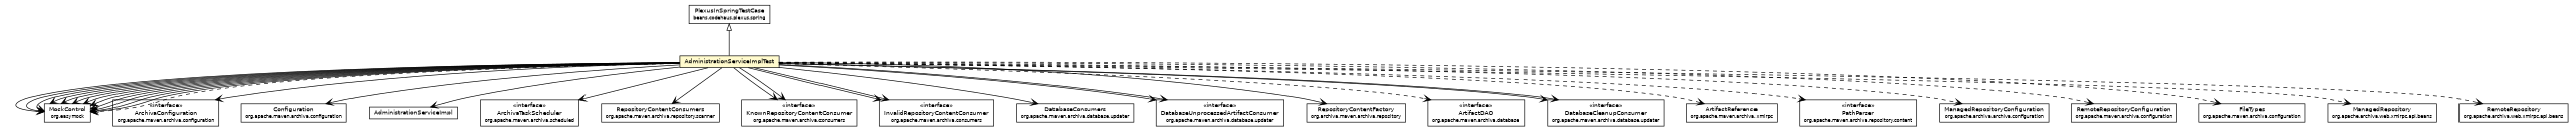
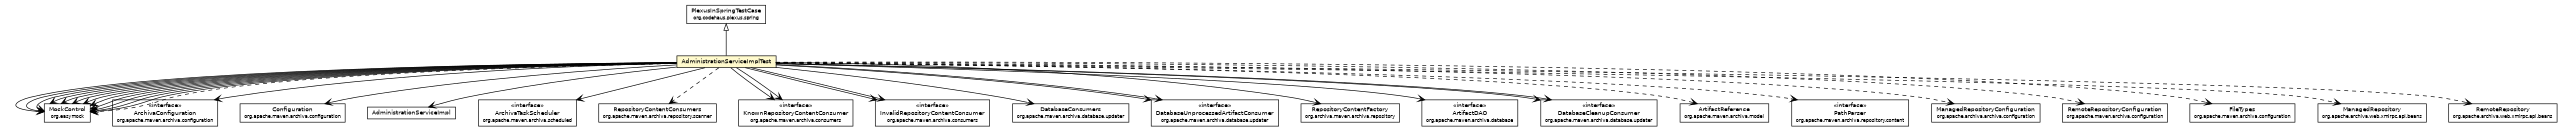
  digraph {
    node [fontcolor=black fontname=Helvetica fontsize=9.0 shape=plaintext]
    edge [arrowhead=open color=black fontcolor=black fontname=Helvetica fontsize=10.0 headport=p labelfontname=Helvetica labelfontsize=10 tailport=p]
    n1 [label=<<table border="0" cellborder="1" cellspacing="0" cellpadding="2" port="p" bgcolor="lemonChiffon" href="./AdministrationServiceImplTest.html"> 		<tr><td><table border="0" cellspacing="0" cellpadding="1"> 			<tr><td> AdministrationServiceImplTest </td></tr> 		</table></td></tr> 		</table>>]
    n2 [label=<<table border="0" cellborder="1" cellspacing="0" cellpadding="2" port="p" href="http://java.sun.com/j2se/1.4.2/docs/api/org/easymock/MockControl.html"> 		<tr><td><table border="0" cellspacing="0" cellpadding="1"> 			<tr><td> MockControl </td></tr> 			<tr><td><font point-size="7.0"> org.easymock </font></td></tr> 		</table></td></tr> 		</table>>]
    n3 [label=<<table border="0" cellborder="1" cellspacing="0" cellpadding="2" port="p" href="http://java.sun.com/j2se/1.4.2/docs/api/org/apache/maven/archiva/configuration/ArchivaConfiguration.html"> 		<tr><td><table border="0" cellspacing="0" cellpadding="1"> 			<tr><td> &laquo;interface&raquo; </td></tr> 			<tr><td> ArchivaConfiguration </td></tr> 			<tr><td><font point-size="7.0"> org.apache.maven.archiva.configuration </font></td></tr> 		</table></td></tr> 		</table>>]
    n4 [label=<<table border="0" cellborder="1" cellspacing="0" cellpadding="2" port="p" href="http://java.sun.com/j2se/1.4.2/docs/api/org/apache/maven/archiva/configuration/Configuration.html"> 		<tr><td><table border="0" cellspacing="0" cellpadding="1"> 			<tr><td> Configuration </td></tr> 			<tr><td><font point-size="7.0"> org.apache.maven.archiva.configuration </font></td></tr> 		</table></td></tr> 		</table>>]
    n5 [label=<<table border="0" cellborder="1" cellspacing="0" cellpadding="2" port="p" href="http://java.sun.com/j2se/1.4.2/docs/api/org/apache/archiva/web/xmlrpc/services/AdministrationServiceImpl.html"> 		<tr><td><table border="0" cellspacing="0" cellpadding="1"> 			<tr><td> AdministrationServiceImpl </td></tr> 		</table></td></tr> 		</table>>]
    n6 [label=<<table border="0" cellborder="1" cellspacing="0" cellpadding="2" port="p" href="http://java.sun.com/j2se/1.4.2/docs/api/org/apache/maven/archiva/scheduled/ArchivaTaskScheduler.html"> 		<tr><td><table border="0" cellspacing="0" cellpadding="1"> 			<tr><td> &laquo;interface&raquo; </td></tr> 			<tr><td> ArchivaTaskScheduler </td></tr> 			<tr><td><font point-size="7.0"> org.apache.maven.archiva.scheduled </font></td></tr> 		</table></td></tr> 		</table>>]
    n7 [label=<<table border="0" cellborder="1" cellspacing="0" cellpadding="2" port="p" href="http://java.sun.com/j2se/1.4.2/docs/api/org/apache/maven/archiva/repository/scanner/RepositoryContentConsumers.html"> 		<tr><td><table border="0" cellspacing="0" cellpadding="1"> 			<tr><td> RepositoryContentConsumers </td></tr> 			<tr><td><font point-size="7.0"> org.apache.maven.archiva.repository.scanner </font></td></tr> 		</table></td></tr> 		</table>>]
    n8 [label=<<table border="0" cellborder="1" cellspacing="0" cellpadding="2" port="p" href="http://java.sun.com/j2se/1.4.2/docs/api/org/apache/maven/archiva/consumers/KnownRepositoryContentConsumer.html"> 		<tr><td><table border="0" cellspacing="0" cellpadding="1"> 			<tr><td> &laquo;interface&raquo; </td></tr> 			<tr><td> KnownRepositoryContentConsumer </td></tr> 			<tr><td><font point-size="7.0"> org.apache.maven.archiva.consumers </font></td></tr> 		</table></td></tr> 		</table>>]
    n9 [label=<<table border="0" cellborder="1" cellspacing="0" cellpadding="2" port="p" href="http://java.sun.com/j2se/1.4.2/docs/api/org/apache/maven/archiva/consumers/InvalidRepositoryContentConsumer.html"> 		<tr><td><table border="0" cellspacing="0" cellpadding="1"> 			<tr><td> &laquo;interface&raquo; </td></tr> 			<tr><td> InvalidRepositoryContentConsumer </td></tr> 			<tr><td><font point-size="7.0"> org.apache.maven.archiva.consumers </font></td></tr> 		</table></td></tr> 		</table>>]
    n10 [label=<<table border="0" cellborder="1" cellspacing="0" cellpadding="2" port="p" href="http://java.sun.com/j2se/1.4.2/docs/api/org/apache/maven/archiva/database/updater/DatabaseConsumers.html"> 		<tr><td><table border="0" cellspacing="0" cellpadding="1"> 			<tr><td> DatabaseConsumers </td></tr> 			<tr><td><font point-size="7.0"> org.apache.maven.archiva.database.updater </font></td></tr> 		</table></td></tr> 		</table>>]
    n11 [label=<<table border="0" cellborder="1" cellspacing="0" cellpadding="2" port="p" href="http://java.sun.com/j2se/1.4.2/docs/api/org/apache/maven/archiva/database/updater/DatabaseUnprocessedArtifactConsumer.html"> 		<tr><td><table border="0" cellspacing="0" cellpadding="1"> 			<tr><td> &laquo;interface&raquo; </td></tr> 			<tr><td> DatabaseUnprocessedArtifactConsumer </td></tr> 			<tr><td><font point-size="7.0"> org.apache.maven.archiva.database.updater </font></td></tr> 		</table></td></tr> 		</table>>]
    n12 [label=<<table border="0" cellborder="1" cellspacing="0" cellpadding="2" port="p" href="http://java.sun.com/j2se/1.4.2/docs/api/org/apache/maven/archiva/repository/RepositoryContentFactory.html"> 		<tr><td><table border="0" cellspacing="0" cellpadding="1"> 			<tr><td> RepositoryContentFactory </td></tr> 			<tr><td><font point-size="7.0"> org.archiva.maven.archiva.repository </font></td></tr> 		</table></td></tr> 		</table>>]
    n13 [label=<<table border="0" cellborder="1" cellspacing="0" cellpadding="2" port="p" href="http://java.sun.com/j2se/1.4.2/docs/api/org/apache/maven/archiva/database/ArtifactDAO.html"> 		<tr><td><table border="0" cellspacing="0" cellpadding="1"> 			<tr><td> &laquo;interface&raquo; </td></tr> 			<tr><td> ArtifactDAO </td></tr> 			<tr><td><font point-size="7.0"> org.apache.maven.archiva.database </font></td></tr> 		</table></td></tr> 		</table>>]
    n14 [label=<<table border="0" cellborder="1" cellspacing="0" cellpadding="2" port="p" href="http://java.sun.com/j2se/1.4.2/docs/api/org/apache/maven/archiva/database/updater/DatabaseCleanupConsumer.html"> 		<tr><td><table border="0" cellspacing="0" cellpadding="1"> 			<tr><td> &laquo;interface&raquo; </td></tr> 			<tr><td> DatabaseCleanupConsumer </td></tr> 			<tr><td><font point-size="7.0"> org.apache.maven.archiva.database.updater </font></td></tr> 		</table></td></tr> 		</table>>]
-   n15 [label=<<table border="0" cellborder="1" cellspacing="0" cellpadding="2" port="p" href="http://java.sun.com/j2se/1.4.2/docs/api/org/apache/maven/archiva/model/ArtifactReference.html"> 		<tr><td><table border="0" cellspacing="0" cellpadding="1"> 			<tr><td> ArtifactReference </td></tr> 			<tr><td><font point-size="7.0"> org.apache.maven.archiva.xmlrpc </font></td></tr> 		</table></td></tr> 		</table>>]
+   n15 [label=<<table border="0" cellborder="1" cellspacing="0" cellpadding="2" port="p" href="http://java.sun.com/j2se/1.4.2/docs/api/org/apache/maven/archiva/model/ArtifactReference.html"> 		<tr><td><table border="0" cellspacing="0" cellpadding="1"> 			<tr><td> ArtifactReference </td></tr> 			<tr><td><font point-size="7.0"> org.apache.maven.archiva.model </font></td></tr> 		</table></td></tr> 		</table>>]
    n16 [label=<<table border="0" cellborder="1" cellspacing="0" cellpadding="2" port="p" href="http://java.sun.com/j2se/1.4.2/docs/api/org/apache/maven/archiva/repository/content/PathParser.html"> 		<tr><td><table border="0" cellspacing="0" cellpadding="1"> 			<tr><td> &laquo;interface&raquo; </td></tr> 			<tr><td> PathParser </td></tr> 			<tr><td><font point-size="7.0"> org.apache.maven.archiva.repository.content </font></td></tr> 		</table></td></tr> 		</table>>]
    n17 [label=<<table border="0" cellborder="1" cellspacing="0" cellpadding="2" port="p" href="http://java.sun.com/j2se/1.4.2/docs/api/org/apache/maven/archiva/configuration/ManagedRepositoryConfiguration.html"> 		<tr><td><table border="0" cellspacing="0" cellpadding="1"> 			<tr><td> ManagedRepositoryConfiguration </td></tr> 			<tr><td><font point-size="7.0"> org.apache.archiva.archiva.configuration </font></td></tr> 		</table></td></tr> 		</table>>]
    n18 [label=<<table border="0" cellborder="1" cellspacing="0" cellpadding="2" port="p" href="http://java.sun.com/j2se/1.4.2/docs/api/org/apache/maven/archiva/configuration/RemoteRepositoryConfiguration.html"> 		<tr><td><table border="0" cellspacing="0" cellpadding="1"> 			<tr><td> RemoteRepositoryConfiguration </td></tr> 			<tr><td><font point-size="7.0"> org.apache.maven.archiva.configuration </font></td></tr> 		</table></td></tr> 		</table>>]
    n19 [label=<<table border="0" cellborder="1" cellspacing="0" cellpadding="2" port="p" href="http://java.sun.com/j2se/1.4.2/docs/api/org/apache/maven/archiva/configuration/FileTypes.html"> 		<tr><td><table border="0" cellspacing="0" cellpadding="1"> 			<tr><td> FileTypes </td></tr> 			<tr><td><font point-size="7.0"> org.apache.maven.archiva.configuration </font></td></tr> 		</table></td></tr> 		</table>>]
    n20 [label=<<table border="0" cellborder="1" cellspacing="0" cellpadding="2" port="p" href="http://java.sun.com/j2se/1.4.2/docs/api/org/apache/archiva/web/xmlrpc/api/beans/ManagedRepository.html"> 		<tr><td><table border="0" cellspacing="0" cellpadding="1"> 			<tr><td> ManagedRepository </td></tr> 			<tr><td><font point-size="7.0"> org.apache.archiva.web.xmlrpc.api.beans </font></td></tr> 		</table></td></tr> 		</table>>]
    n21 [label=<<table border="0" cellborder="1" cellspacing="0" cellpadding="2" port="p" href="http://java.sun.com/j2se/1.4.2/docs/api/org/apache/archiva/web/xmlrpc/api/beans/RemoteRepository.html"> 		<tr><td><table border="0" cellspacing="0" cellpadding="1"> 			<tr><td> RemoteRepository </td></tr> 			<tr><td><font point-size="7.0"> org.apache.archiva.web.xmlrpc.api.beans </font></td></tr> 		</table></td></tr> 		</table>>]
-   n22 [label=<<table border="0" cellborder="1" cellspacing="0" cellpadding="2" port="p" href="http://java.sun.com/j2se/1.4.2/docs/api/org/codehaus/plexus/spring/PlexusInSpringTestCase.html"> 		<tr><td><table border="0" cellspacing="0" cellpadding="1"> 			<tr><td> PlexusInSpringTestCase </td></tr> 			<tr><td><font point-size="7.0"> beans.codehaus.plexus.spring </font></td></tr> 		</table></td></tr> 		</table>>]
+   n22 [label=<<table border="0" cellborder="1" cellspacing="0" cellpadding="2" port="p" href="http://java.sun.com/j2se/1.4.2/docs/api/org/codehaus/plexus/spring/PlexusInSpringTestCase.html"> 		<tr><td><table border="0" cellspacing="0" cellpadding="1"> 			<tr><td> PlexusInSpringTestCase </td></tr> 			<tr><td><font point-size="7.0"> org.codehaus.plexus.spring </font></td></tr> 		</table></td></tr> 		</table>>]
    n1 -> n2
    n1 -> n2
    n1 -> n2
    n1 -> n2
    n1 -> n2
    n1 -> n2
    n1 -> n2
    n1 -> n2
    n1 -> n2
    n1 -> n2
    n1 -> n2
    n1 -> n2
    n1 -> n2 [style=dashed]
    n1 -> n3
    n1 -> n4
    n1 -> n5
    n1 -> n6
-   n1 -> n7
+   n1 -> n7 [style=dashed]
    n1 -> n8
    n1 -> n8
    n1 -> n9
    n1 -> n9
    n1 -> n10
    n1 -> n11
    n1 -> n11
    n1 -> n12
-   n1 -> n13 [style=dashed]
+   n1 -> n13
    n1 -> n14
    n1 -> n14
    n1 -> n15 [style=dashed]
    n1 -> n16 [style=dashed]
    n1 -> n17 [style=dashed]
    n1 -> n18 [style=dashed]
    n1 -> n19 [style=dashed]
    n1 -> n20 [style=dashed]
    n1 -> n21 [style=dashed]
    n22 -> n1 [arrowtail=empty dir=back fontsize=10 arrowhead="" color="" fontcolor=""]
  }
